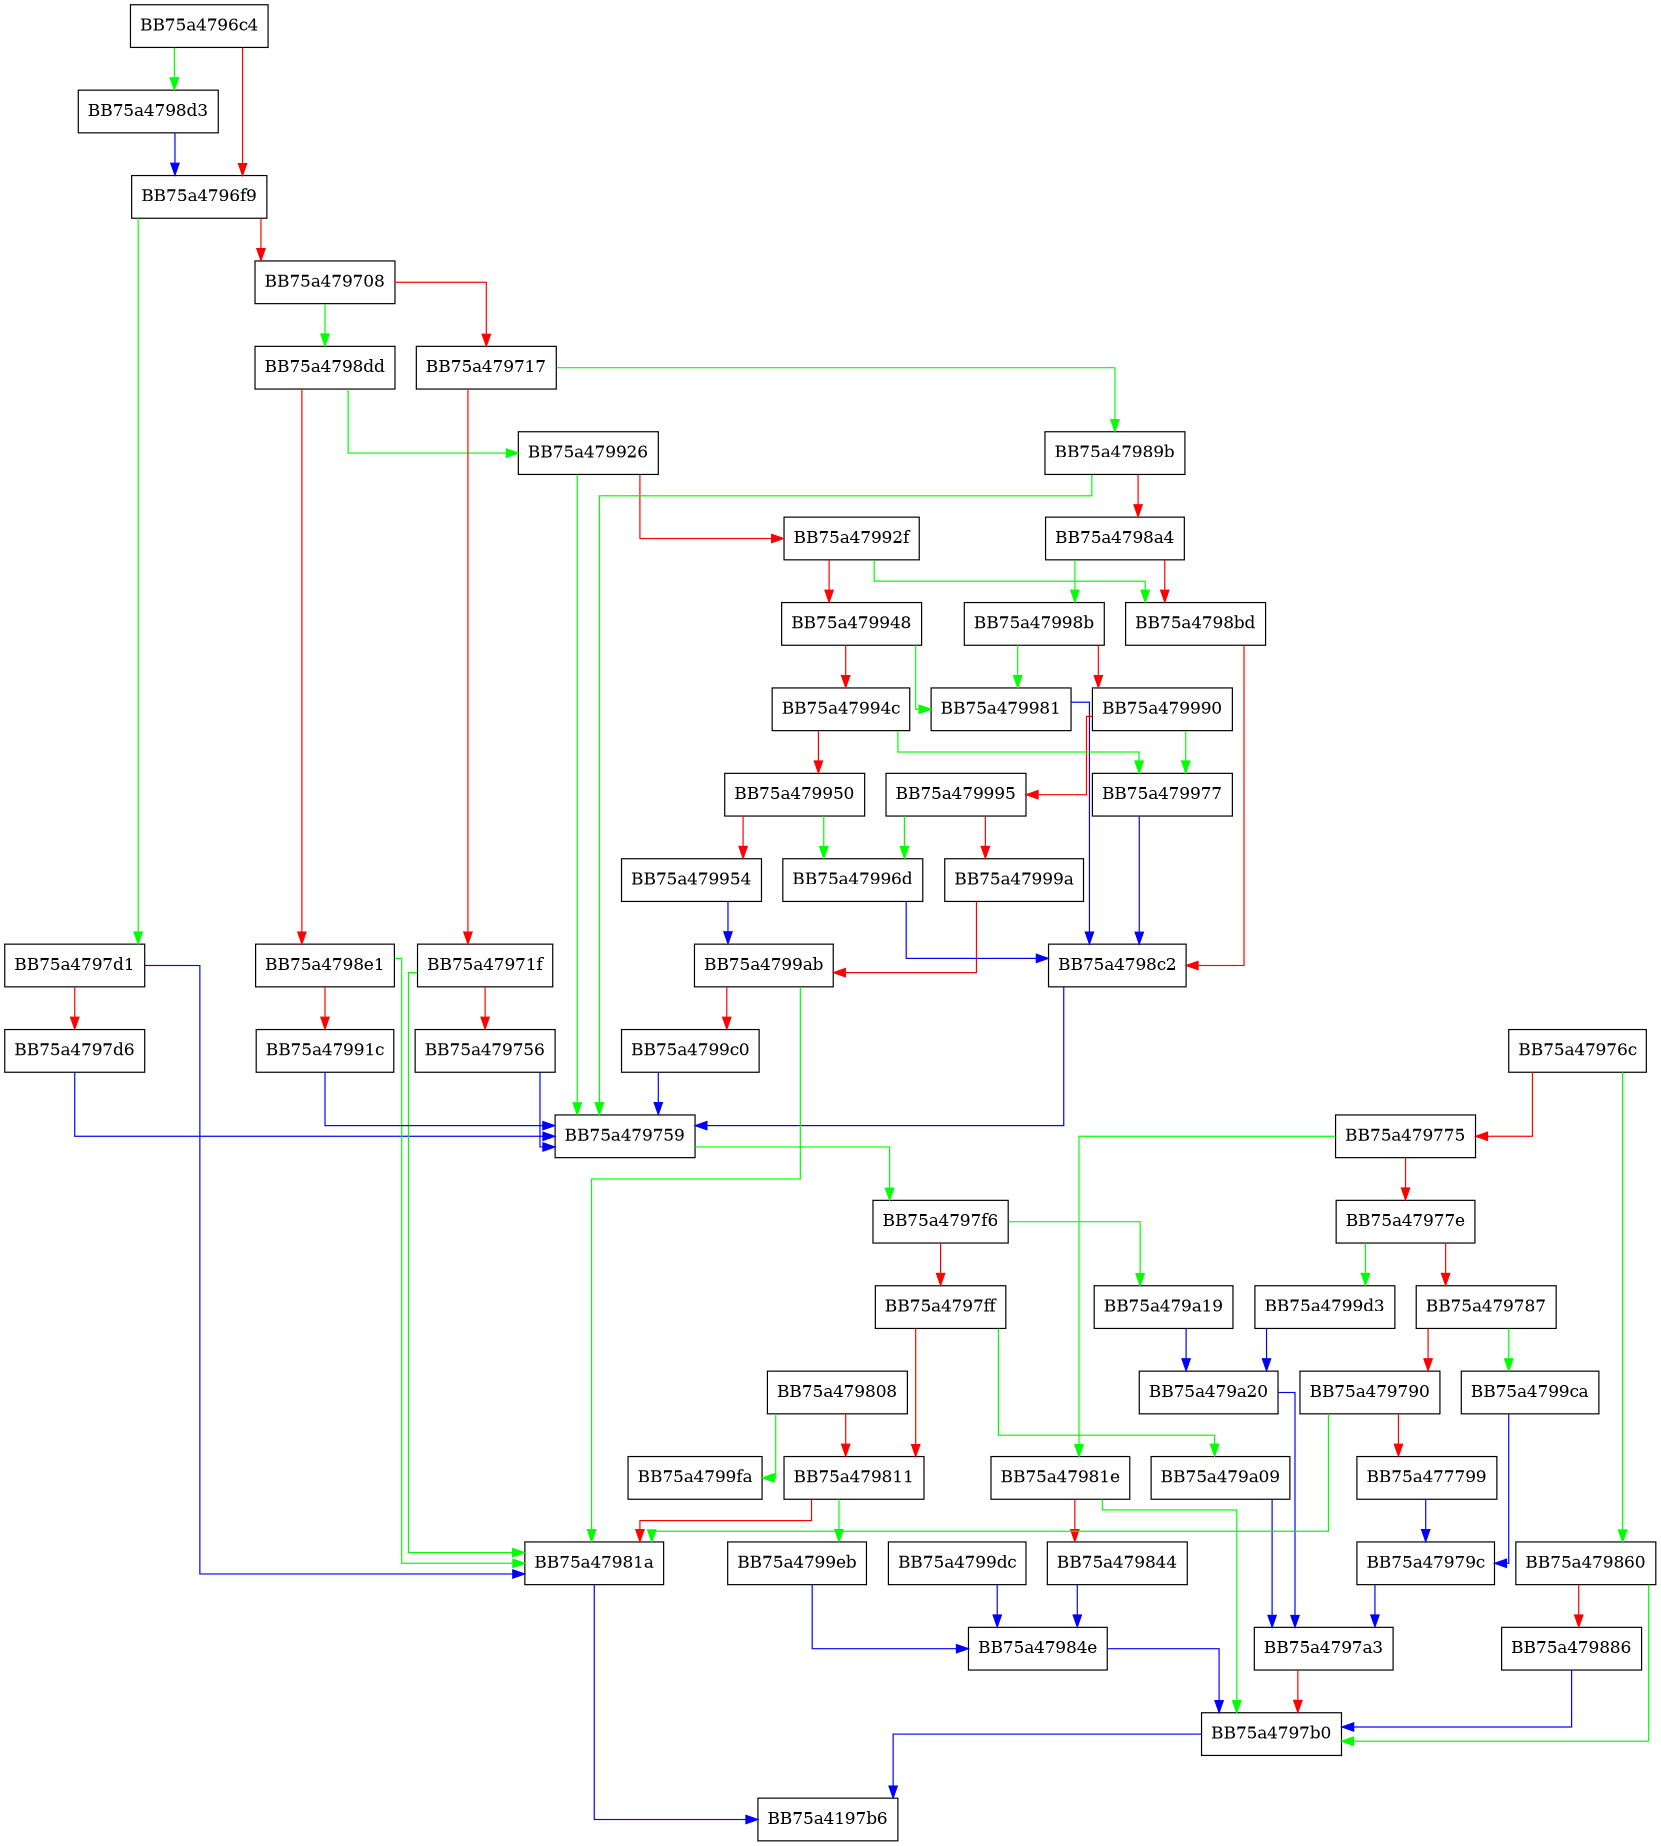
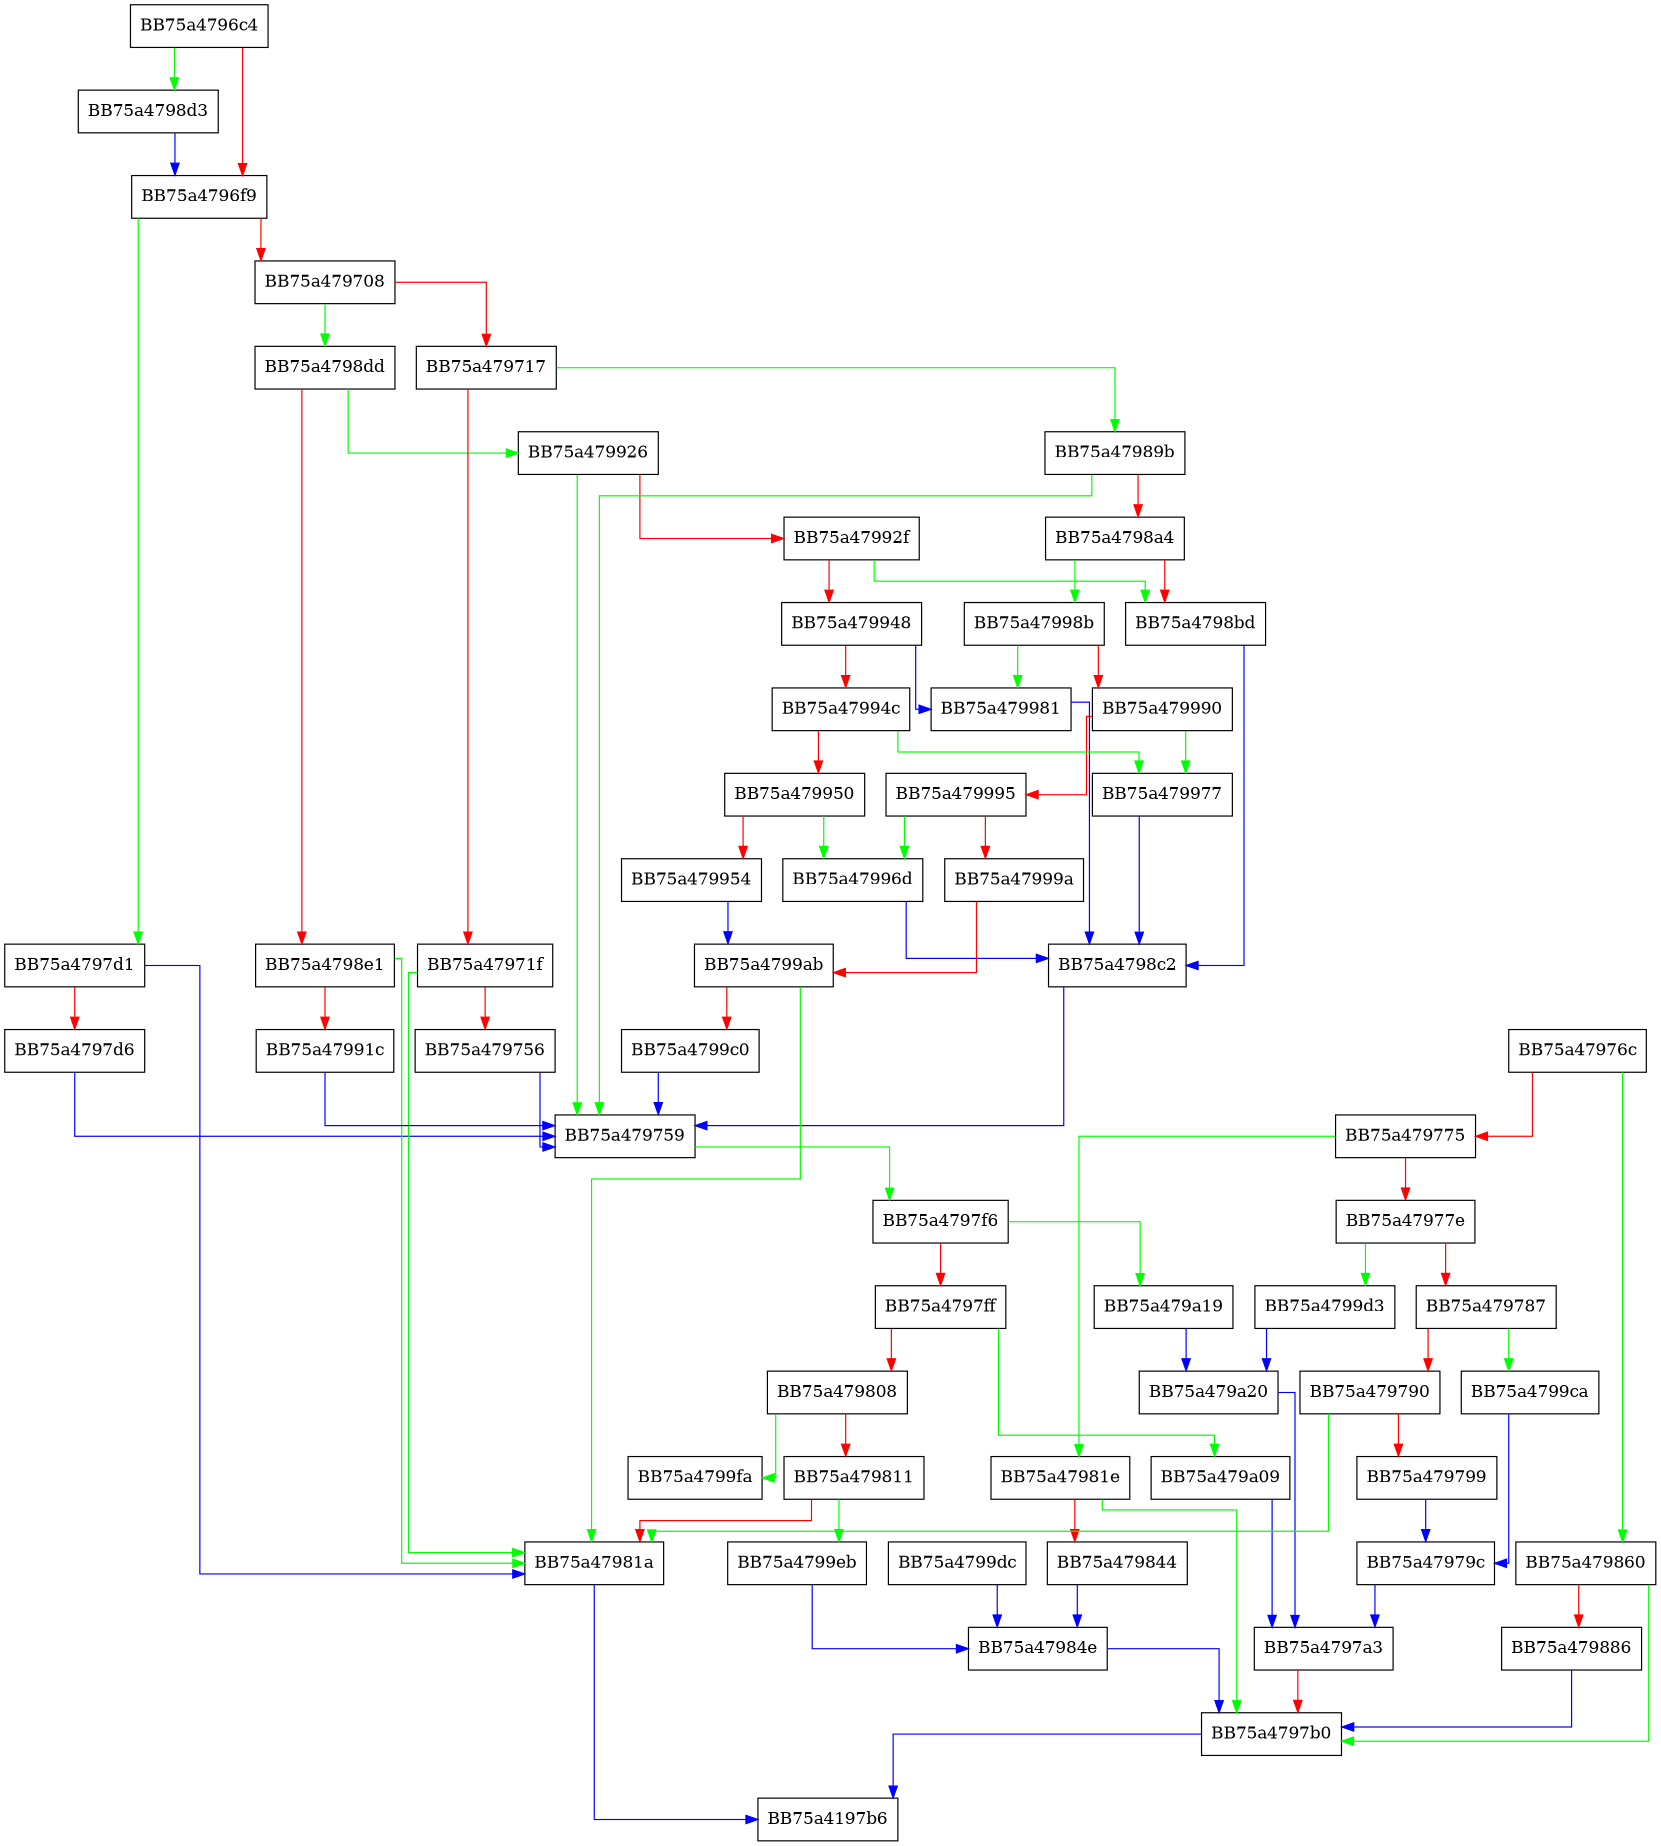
  digraph {
    splines=ortho
    node [shape=box]
    edge [color=red]
    BB75a4796c4
    BB75a4798d3
    BB75a4796f9
    BB75a4797d1
    BB75a479708
    BB75a47981a
    BB75a4797d6
    BB75a4798dd
    BB75a479717
    n10 [label=BB75a4197b6]
    BB75a479759
    BB75a479926
    BB75a4798e1
    BB75a47989b
    BB75a47971f
    BB75a47992f
    BB75a47991c
    BB75a4798a4
    BB75a479756
    BB75a4797f6
    BB75a47998b
    BB75a4798bd
    BB75a479a19
    BB75a4797ff
    BB75a479a20
    BB75a479a09
    BB75a479808
    BB75a4799dc
    BB75a47984e
    BB75a47976c
    BB75a479860
    BB75a479775
    BB75a4797b0
    BB75a479886
    BB75a47981e
    BB75a47977e
    BB75a479844
    BB75a4799d3
    BB75a479787
    BB75a4799ca
    BB75a479790
    BB75a4797a3
    BB75a47979c
-   BB75a479799 [label=BB75a477799]
+   BB75a479799
    BB75a4799fa
    BB75a479811
    BB75a4799eb
    BB75a479981
    BB75a479990
    BB75a4798c2
    BB75a479977
    BB75a479995
    BB75a479948
    BB75a47994c
    BB75a479950
    BB75a47996d
    BB75a479954
    BB75a4799ab
    BB75a4799c0
    BB75a47999a
    BB75a4796c4 -> BB75a4798d3 [color=green]
    BB75a4796c4 -> BB75a4796f9
    BB75a4798d3 -> BB75a4796f9 [color=blue]
    BB75a4796f9 -> BB75a4797d1 [color=green]
    BB75a4796f9 -> BB75a479708
    BB75a4797d1 -> BB75a47981a [color=blue]
    BB75a4797d1 -> BB75a4797d6
    BB75a479708 -> BB75a4798dd [color=green]
    BB75a479708 -> BB75a479717
    BB75a47981a -> n10 [color=blue]
    BB75a4797d6 -> BB75a479759 [color=blue]
    BB75a4798dd -> BB75a479926 [color=green]
    BB75a4798dd -> BB75a4798e1
    BB75a479717 -> BB75a47989b [color=green]
    BB75a479717 -> BB75a47971f
    BB75a479759 -> BB75a4797f6 [color=green]
    BB75a479926 -> BB75a479759 [color=green]
    BB75a479926 -> BB75a47992f
    BB75a4798e1 -> BB75a47981a [color=green]
    BB75a4798e1 -> BB75a47991c
    BB75a47989b -> BB75a479759 [color=green]
    BB75a47989b -> BB75a4798a4
    BB75a47971f -> BB75a47981a [color=green]
    BB75a47971f -> BB75a479756
    BB75a47992f -> BB75a4798bd [color=green]
    BB75a47992f -> BB75a479948
    BB75a47991c -> BB75a479759 [color=blue]
    BB75a4798a4 -> BB75a47998b [color=green]
    BB75a4798a4 -> BB75a4798bd
    BB75a479756 -> BB75a479759 [color=blue]
    BB75a4797f6 -> BB75a479a19 [color=green]
    BB75a4797f6 -> BB75a4797ff
    BB75a47998b -> BB75a479981 [color=green]
    BB75a47998b -> BB75a479990
-   BB75a4798bd -> BB75a4798c2
+   BB75a4798bd -> BB75a4798c2 [color=blue]
    BB75a479a19 -> BB75a479a20 [color=blue]
    BB75a4797ff -> BB75a479a09 [color=green]
-   BB75a4797ff -> BB75a479811
+   BB75a4797ff -> BB75a479808
    BB75a479a20 -> BB75a4797a3 [color=blue]
    BB75a479a09 -> BB75a4797a3 [color=blue]
    BB75a479808 -> BB75a4799fa [color=green]
    BB75a479808 -> BB75a479811
    BB75a4799dc -> BB75a47984e [color=blue]
    BB75a47984e -> BB75a4797b0 [color=blue]
    BB75a47976c -> BB75a479860 [color=green]
    BB75a47976c -> BB75a479775
    BB75a479860 -> BB75a4797b0 [color=green]
    BB75a479860 -> BB75a479886
    BB75a479775 -> BB75a47981e [color=green]
    BB75a479775 -> BB75a47977e
    BB75a4797b0 -> n10 [color=blue]
    BB75a479886 -> BB75a4797b0 [color=blue]
    BB75a47981e -> BB75a4797b0 [color=green]
    BB75a47981e -> BB75a479844
    BB75a47977e -> BB75a4799d3 [color=green]
    BB75a47977e -> BB75a479787
    BB75a479844 -> BB75a47984e [color=blue]
    BB75a4799d3 -> BB75a479a20 [color=blue]
    BB75a479787 -> BB75a4799ca [color=green]
    BB75a479787 -> BB75a479790
    BB75a4799ca -> BB75a47979c [color=blue]
    BB75a479790 -> BB75a47981a [color=green]
    BB75a479790 -> BB75a479799
    BB75a4797a3 -> BB75a4797b0
    BB75a47979c -> BB75a4797a3 [color=blue]
    BB75a479799 -> BB75a47979c [color=blue]
    BB75a479811 -> BB75a47981a
    BB75a479811 -> BB75a4799eb [color=green]
    BB75a4799eb -> BB75a47984e [color=blue]
    BB75a479981 -> BB75a4798c2 [color=blue]
    BB75a479990 -> BB75a479977 [color=green]
    BB75a479990 -> BB75a479995
    BB75a4798c2 -> BB75a479759 [color=blue]
    BB75a479977 -> BB75a4798c2 [color=blue]
    BB75a479995 -> BB75a47996d [color=green]
    BB75a479995 -> BB75a47999a
-   BB75a479948 -> BB75a479981 [color=green]
+   BB75a479948 -> BB75a479981 [color=blue]
    BB75a479948 -> BB75a47994c
    BB75a47994c -> BB75a479977 [color=green]
    BB75a47994c -> BB75a479950
    BB75a479950 -> BB75a47996d [color=green]
    BB75a479950 -> BB75a479954
    BB75a47996d -> BB75a4798c2 [color=blue]
    BB75a479954 -> BB75a4799ab [color=blue]
    BB75a4799ab -> BB75a47981a [color=green]
    BB75a4799ab -> BB75a4799c0
    BB75a4799c0 -> BB75a479759 [color=blue]
    BB75a47999a -> BB75a4799ab
  }
